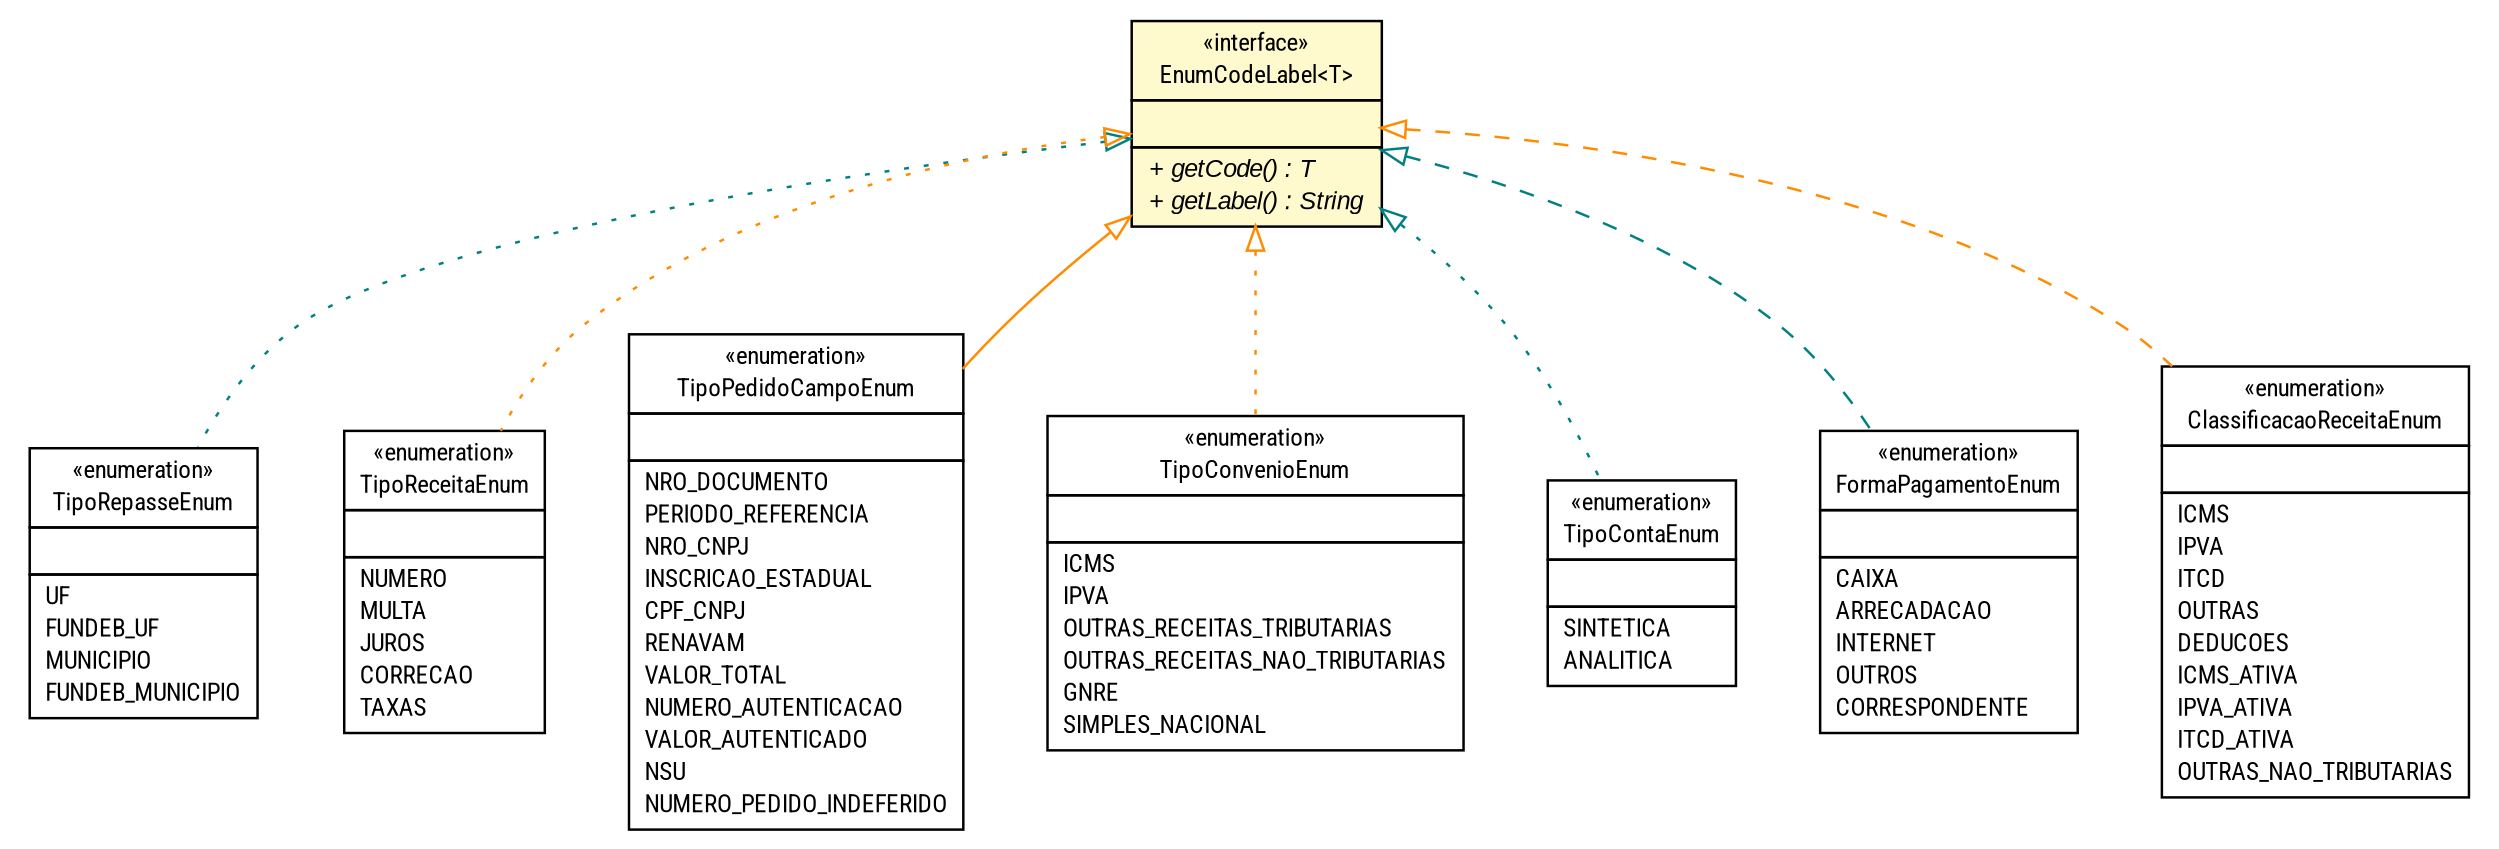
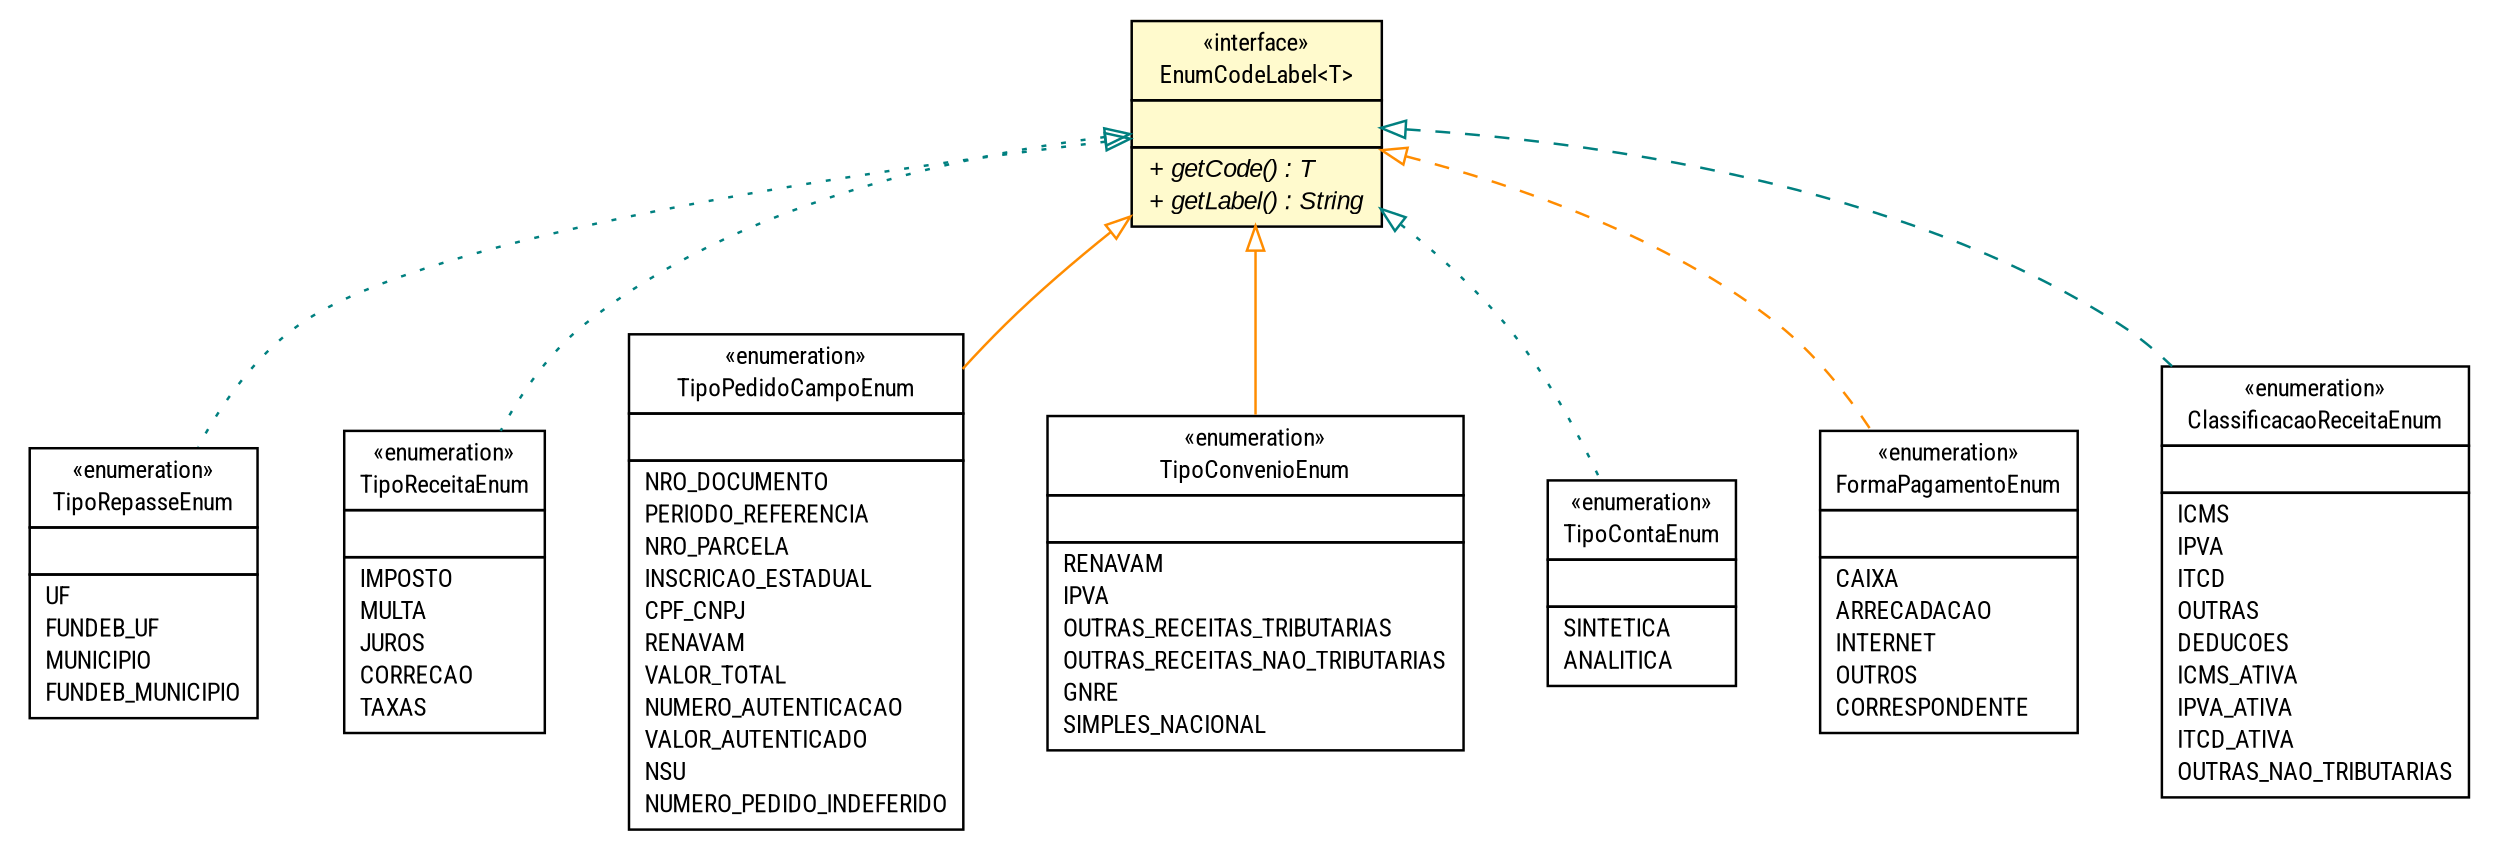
  digraph {
    fontname="Roboto Condensed"
    nodesep=0.25
    ranksep=0.5
    node [fontcolor=black fontname="Roboto Condensed" fontsize=10.0 shape=plaintext]
    edge [arrowtail=empty color=teal dir=back fontname="Roboto Condensed" fontsize=10 headport=p labelfontname=arial labelfontsize=10 style=dotted tailport=p]
    n1 [label=<<table title="br.gov.to.sefaz.business.managedbean.EnumCodeLabel" border="0" cellborder="1" cellspacing="0" cellpadding="2" port="p" bgcolor="lemonChiffon" href="./EnumCodeLabel.html"> 		<tr><td><table border="0" cellspacing="0" cellpadding="1"> <tr><td align="center" balign="center"> &#171;interface&#187; </td></tr> <tr><td align="center" balign="center"> EnumCodeLabel&lt;T&gt; </td></tr> 		</table></td></tr> 		<tr><td><table border="0" cellspacing="0" cellpadding="1"> <tr><td align="left" balign="left">  </td></tr> 		</table></td></tr> 		<tr><td><table border="0" cellspacing="0" cellpadding="1"> <tr><td align="left" balign="left"><font face="arial italic" point-size="10.0"> + getCode() : T </font></td></tr> <tr><td align="left" balign="left"><font face="arial italic" point-size="10.0"> + getLabel() : String </font></td></tr> 		</table></td></tr> 		</table>>]
    n2 [label=<<table title="br.gov.to.sefaz.arr.parametros.persistence.enums.TipoRepasseEnum" border="0" cellborder="1" cellspacing="0" cellpadding="2" port="p" href="../../arr/parametros/persistence/enums/TipoRepasseEnum.html"> 		<tr><td><table border="0" cellspacing="0" cellpadding="1"> <tr><td align="center" balign="center"> &#171;enumeration&#187; </td></tr> <tr><td align="center" balign="center"> TipoRepasseEnum </td></tr> 		</table></td></tr> 		<tr><td><table border="0" cellspacing="0" cellpadding="1"> <tr><td align="left" balign="left">  </td></tr> 		</table></td></tr> 		<tr><td><table border="0" cellspacing="0" cellpadding="1"> <tr><td align="left" balign="left"> UF </td></tr> <tr><td align="left" balign="left"> FUNDEB_UF </td></tr> <tr><td align="left" balign="left"> MUNICIPIO </td></tr> <tr><td align="left" balign="left"> FUNDEB_MUNICIPIO </td></tr> 		</table></td></tr> 		</table>>]
-   n3 [label=<<table title="br.gov.to.sefaz.arr.parametros.persistence.enums.TipoReceitaEnum" border="0" cellborder="1" cellspacing="0" cellpadding="2" port="p" href="../../arr/parametros/persistence/enums/TipoReceitaEnum.html"> 		<tr><td><table border="0" cellspacing="0" cellpadding="1"> <tr><td align="center" balign="center"> &#171;enumeration&#187; </td></tr> <tr><td align="center" balign="center"> TipoReceitaEnum </td></tr> 		</table></td></tr> 		<tr><td><table border="0" cellspacing="0" cellpadding="1"> <tr><td align="left" balign="left">  </td></tr> 		</table></td></tr> 		<tr><td><table border="0" cellspacing="0" cellpadding="1"> <tr><td align="left" balign="left"> NUMERO </td></tr> <tr><td align="left" balign="left"> MULTA </td></tr> <tr><td align="left" balign="left"> JUROS </td></tr> <tr><td align="left" balign="left"> CORRECAO </td></tr> <tr><td align="left" balign="left"> TAXAS </td></tr> 		</table></td></tr> 		</table>>]
-   n4 [label=<<table title="br.gov.to.sefaz.arr.parametros.persistence.enums.TipoPedidoCampoEnum" border="0" cellborder="1" cellspacing="0" cellpadding="2" port="p" href="../../arr/parametros/persistence/enums/TipoPedidoCampoEnum.html"> 		<tr><td><table border="0" cellspacing="0" cellpadding="1"> <tr><td align="center" balign="center"> &#171;enumeration&#187; </td></tr> <tr><td align="center" balign="center"> TipoPedidoCampoEnum </td></tr> 		</table></td></tr> 		<tr><td><table border="0" cellspacing="0" cellpadding="1"> <tr><td align="left" balign="left">  </td></tr> 		</table></td></tr> 		<tr><td><table border="0" cellspacing="0" cellpadding="1"> <tr><td align="left" balign="left"> NRO_DOCUMENTO </td></tr> <tr><td align="left" balign="left"> PERIODO_REFERENCIA </td></tr> <tr><td align="left" balign="left"> NRO_CNPJ </td></tr> <tr><td align="left" balign="left"> INSCRICAO_ESTADUAL </td></tr> <tr><td align="left" balign="left"> CPF_CNPJ </td></tr> <tr><td align="left" balign="left"> RENAVAM </td></tr> <tr><td align="left" balign="left"> VALOR_TOTAL </td></tr> <tr><td align="left" balign="left"> NUMERO_AUTENTICACAO </td></tr> <tr><td align="left" balign="left"> VALOR_AUTENTICADO </td></tr> <tr><td align="left" balign="left"> NSU </td></tr> <tr><td align="left" balign="left"> NUMERO_PEDIDO_INDEFERIDO </td></tr> 		</table></td></tr> 		</table>>]
-   n5 [label=<<table title="br.gov.to.sefaz.arr.parametros.persistence.enums.TipoConvenioEnum" border="0" cellborder="1" cellspacing="0" cellpadding="2" port="p" href="../../arr/parametros/persistence/enums/TipoConvenioEnum.html"> 		<tr><td><table border="0" cellspacing="0" cellpadding="1"> <tr><td align="center" balign="center"> &#171;enumeration&#187; </td></tr> <tr><td align="center" balign="center"> TipoConvenioEnum </td></tr> 		</table></td></tr> 		<tr><td><table border="0" cellspacing="0" cellpadding="1"> <tr><td align="left" balign="left">  </td></tr> 		</table></td></tr> 		<tr><td><table border="0" cellspacing="0" cellpadding="1"> <tr><td align="left" balign="left"> ICMS </td></tr> <tr><td align="left" balign="left"> IPVA </td></tr> <tr><td align="left" balign="left"> OUTRAS_RECEITAS_TRIBUTARIAS </td></tr> <tr><td align="left" balign="left"> OUTRAS_RECEITAS_NAO_TRIBUTARIAS </td></tr> <tr><td align="left" balign="left"> GNRE </td></tr> <tr><td align="left" balign="left"> SIMPLES_NACIONAL </td></tr> 		</table></td></tr> 		</table>>]
+   n3 [label=<<table title="br.gov.to.sefaz.arr.parametros.persistence.enums.TipoReceitaEnum" border="0" cellborder="1" cellspacing="0" cellpadding="2" port="p" href="../../arr/parametros/persistence/enums/TipoReceitaEnum.html"> 		<tr><td><table border="0" cellspacing="0" cellpadding="1"> <tr><td align="center" balign="center"> &#171;enumeration&#187; </td></tr> <tr><td align="center" balign="center"> TipoReceitaEnum </td></tr> 		</table></td></tr> 		<tr><td><table border="0" cellspacing="0" cellpadding="1"> <tr><td align="left" balign="left">  </td></tr> 		</table></td></tr> 		<tr><td><table border="0" cellspacing="0" cellpadding="1"> <tr><td align="left" balign="left"> IMPOSTO </td></tr> <tr><td align="left" balign="left"> MULTA </td></tr> <tr><td align="left" balign="left"> JUROS </td></tr> <tr><td align="left" balign="left"> CORRECAO </td></tr> <tr><td align="left" balign="left"> TAXAS </td></tr> 		</table></td></tr> 		</table>>]
+   n4 [label=<<table title="br.gov.to.sefaz.arr.parametros.persistence.enums.TipoPedidoCampoEnum" border="0" cellborder="1" cellspacing="0" cellpadding="2" port="p" href="../../arr/parametros/persistence/enums/TipoPedidoCampoEnum.html"> 		<tr><td><table border="0" cellspacing="0" cellpadding="1"> <tr><td align="center" balign="center"> &#171;enumeration&#187; </td></tr> <tr><td align="center" balign="center"> TipoPedidoCampoEnum </td></tr> 		</table></td></tr> 		<tr><td><table border="0" cellspacing="0" cellpadding="1"> <tr><td align="left" balign="left">  </td></tr> 		</table></td></tr> 		<tr><td><table border="0" cellspacing="0" cellpadding="1"> <tr><td align="left" balign="left"> NRO_DOCUMENTO </td></tr> <tr><td align="left" balign="left"> PERIODO_REFERENCIA </td></tr> <tr><td align="left" balign="left"> NRO_PARCELA </td></tr> <tr><td align="left" balign="left"> INSCRICAO_ESTADUAL </td></tr> <tr><td align="left" balign="left"> CPF_CNPJ </td></tr> <tr><td align="left" balign="left"> RENAVAM </td></tr> <tr><td align="left" balign="left"> VALOR_TOTAL </td></tr> <tr><td align="left" balign="left"> NUMERO_AUTENTICACAO </td></tr> <tr><td align="left" balign="left"> VALOR_AUTENTICADO </td></tr> <tr><td align="left" balign="left"> NSU </td></tr> <tr><td align="left" balign="left"> NUMERO_PEDIDO_INDEFERIDO </td></tr> 		</table></td></tr> 		</table>>]
+   n5 [label=<<table title="br.gov.to.sefaz.arr.parametros.persistence.enums.TipoConvenioEnum" border="0" cellborder="1" cellspacing="0" cellpadding="2" port="p" href="../../arr/parametros/persistence/enums/TipoConvenioEnum.html"> 		<tr><td><table border="0" cellspacing="0" cellpadding="1"> <tr><td align="center" balign="center"> &#171;enumeration&#187; </td></tr> <tr><td align="center" balign="center"> TipoConvenioEnum </td></tr> 		</table></td></tr> 		<tr><td><table border="0" cellspacing="0" cellpadding="1"> <tr><td align="left" balign="left">  </td></tr> 		</table></td></tr> 		<tr><td><table border="0" cellspacing="0" cellpadding="1"> <tr><td align="left" balign="left"> RENAVAM </td></tr> <tr><td align="left" balign="left"> IPVA </td></tr> <tr><td align="left" balign="left"> OUTRAS_RECEITAS_TRIBUTARIAS </td></tr> <tr><td align="left" balign="left"> OUTRAS_RECEITAS_NAO_TRIBUTARIAS </td></tr> <tr><td align="left" balign="left"> GNRE </td></tr> <tr><td align="left" balign="left"> SIMPLES_NACIONAL </td></tr> 		</table></td></tr> 		</table>>]
    n6 [label=<<table title="br.gov.to.sefaz.arr.parametros.persistence.enums.TipoContaEnum" border="0" cellborder="1" cellspacing="0" cellpadding="2" port="p" href="../../arr/parametros/persistence/enums/TipoContaEnum.html"> 		<tr><td><table border="0" cellspacing="0" cellpadding="1"> <tr><td align="center" balign="center"> &#171;enumeration&#187; </td></tr> <tr><td align="center" balign="center"> TipoContaEnum </td></tr> 		</table></td></tr> 		<tr><td><table border="0" cellspacing="0" cellpadding="1"> <tr><td align="left" balign="left">  </td></tr> 		</table></td></tr> 		<tr><td><table border="0" cellspacing="0" cellpadding="1"> <tr><td align="left" balign="left"> SINTETICA </td></tr> <tr><td align="left" balign="left"> ANALITICA </td></tr> 		</table></td></tr> 		</table>>]
    n7 [label=<<table title="br.gov.to.sefaz.arr.parametros.persistence.enums.FormaPagamentoEnum" border="0" cellborder="1" cellspacing="0" cellpadding="2" port="p" href="../../arr/parametros/persistence/enums/FormaPagamentoEnum.html"> 		<tr><td><table border="0" cellspacing="0" cellpadding="1"> <tr><td align="center" balign="center"> &#171;enumeration&#187; </td></tr> <tr><td align="center" balign="center"> FormaPagamentoEnum </td></tr> 		</table></td></tr> 		<tr><td><table border="0" cellspacing="0" cellpadding="1"> <tr><td align="left" balign="left">  </td></tr> 		</table></td></tr> 		<tr><td><table border="0" cellspacing="0" cellpadding="1"> <tr><td align="left" balign="left"> CAIXA </td></tr> <tr><td align="left" balign="left"> ARRECADACAO </td></tr> <tr><td align="left" balign="left"> INTERNET </td></tr> <tr><td align="left" balign="left"> OUTROS </td></tr> <tr><td align="left" balign="left"> CORRESPONDENTE </td></tr> 		</table></td></tr> 		</table>>]
    n8 [label=<<table title="br.gov.to.sefaz.arr.parametros.persistence.enums.ClassificacaoReceitaEnum" border="0" cellborder="1" cellspacing="0" cellpadding="2" port="p" href="../../arr/parametros/persistence/enums/ClassificacaoReceitaEnum.html"> 		<tr><td><table border="0" cellspacing="0" cellpadding="1"> <tr><td align="center" balign="center"> &#171;enumeration&#187; </td></tr> <tr><td align="center" balign="center"> ClassificacaoReceitaEnum </td></tr> 		</table></td></tr> 		<tr><td><table border="0" cellspacing="0" cellpadding="1"> <tr><td align="left" balign="left">  </td></tr> 		</table></td></tr> 		<tr><td><table border="0" cellspacing="0" cellpadding="1"> <tr><td align="left" balign="left"> ICMS </td></tr> <tr><td align="left" balign="left"> IPVA </td></tr> <tr><td align="left" balign="left"> ITCD </td></tr> <tr><td align="left" balign="left"> OUTRAS </td></tr> <tr><td align="left" balign="left"> DEDUCOES </td></tr> <tr><td align="left" balign="left"> ICMS_ATIVA </td></tr> <tr><td align="left" balign="left"> IPVA_ATIVA </td></tr> <tr><td align="left" balign="left"> ITCD_ATIVA </td></tr> <tr><td align="left" balign="left"> OUTRAS_NAO_TRIBUTARIAS </td></tr> 		</table></td></tr> 		</table>>]
    n1 -> n2
-   n1 -> n3 [color=darkorange]
+   n1 -> n3
    n1 -> n4 [color=darkorange style=solid]
-   n1 -> n5 [color=darkorange]
+   n1 -> n5 [color=darkorange style=solid]
    n1 -> n6
-   n1 -> n7 [style=dashed]
-   n1 -> n8 [color=darkorange style=dashed]
+   n1 -> n7 [color=darkorange style=dashed]
+   n1 -> n8 [style=dashed]
  }
